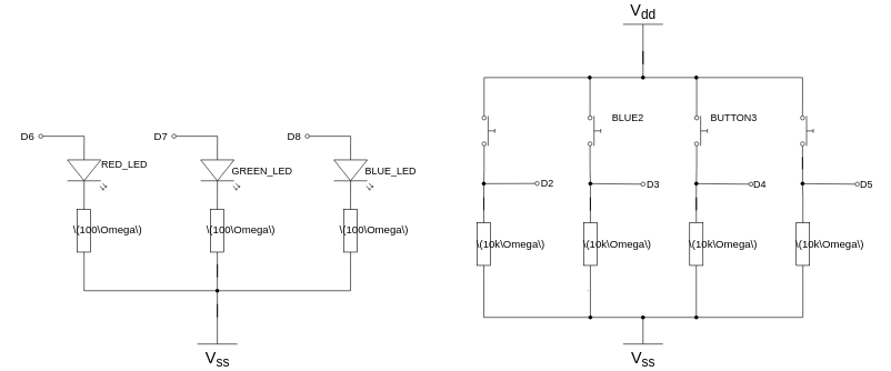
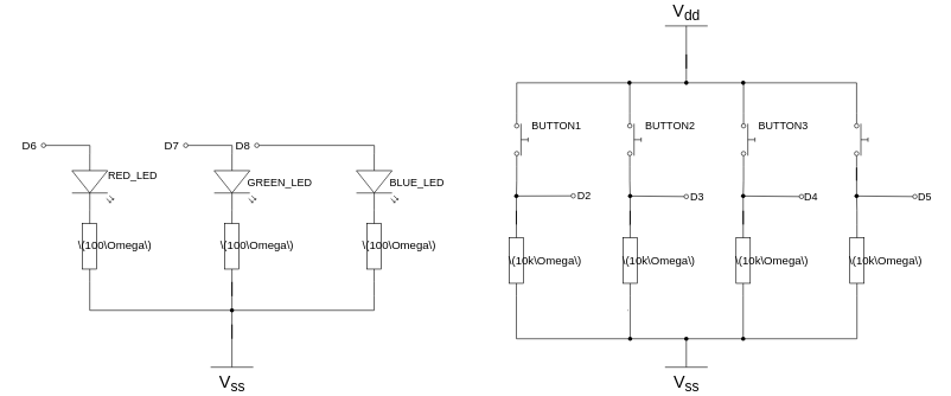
  <mxCell id="0" />
  <mxCell id="1" parent="0" />
  <mxCell id="2" style="edgeStyle=orthogonalEdgeStyle;rounded=0;orthogonalLoop=1;jettySize=auto;html=1;exitX=1;exitY=0.57;exitDx=0;exitDy=0;exitPerimeter=0;entryX=0;entryY=0.5;entryDx=0;entryDy=0;entryPerimeter=0;endArrow=none;endFill=0;" parent="1" source="4" target="6" edge="1"><mxGeometry relative="1" as="geometry" /></mxCell>
  <mxCell id="3" style="edgeStyle=orthogonalEdgeStyle;rounded=0;orthogonalLoop=1;jettySize=auto;html=1;exitX=0;exitY=0.57;exitDx=0;exitDy=0;exitPerimeter=0;entryX=1;entryY=0.5;entryDx=0;entryDy=0;entryPerimeter=0;fontSize=21;endArrow=oval;endFill=0;" parent="1" source="4" target="7" edge="1"><mxGeometry relative="1" as="geometry"><Array as="points"><mxPoint x="125" y="188" /></Array></mxGeometry></mxCell>
  <mxCell id="4" value="" style="verticalLabelPosition=bottom;shadow=0;dashed=0;align=center;html=1;verticalAlign=top;shape=mxgraph.electrical.opto_electronics.led_2;pointerEvents=1;rotation=90;" parent="1" vertex="1"><mxGeometry x="90" y="210" width="78.5" height="58.5" as="geometry" /></mxCell>
  <mxCell id="5" style="edgeStyle=orthogonalEdgeStyle;rounded=0;orthogonalLoop=1;jettySize=auto;html=1;exitX=1;exitY=0.5;exitDx=0;exitDy=0;exitPerimeter=0;endArrow=none;endFill=0;strokeWidth=1;" parent="1" source="6" target="47" edge="1"><mxGeometry relative="1" as="geometry"><Array as="points"><mxPoint x="125" y="420" /></Array></mxGeometry></mxCell>
  <mxCell id="6" value="" style="pointerEvents=1;verticalLabelPosition=bottom;shadow=0;dashed=0;align=center;html=1;verticalAlign=top;shape=mxgraph.electrical.resistors.resistor_1;rotation=90;" parent="1" vertex="1"><mxGeometry x="75" y="320" width="100" height="20" as="geometry" /></mxCell>
  <mxCell id="7" value="D6" style="text;html=1;align=center;verticalAlign=middle;resizable=0;points=[];autosize=1;strokeColor=none;fillColor=none;fontSize=16;" parent="1" vertex="1"><mxGeometry x="20" y="178" width="40" height="20" as="geometry" /></mxCell>
  <mxCell id="8" style="edgeStyle=orthogonalEdgeStyle;rounded=0;orthogonalLoop=1;jettySize=auto;html=1;exitX=0.5;exitY=1;exitDx=0;exitDy=0;exitPerimeter=0;endArrow=none;endFill=0;strokeWidth=1;" parent="1" source="9" target="47" edge="1"><mxGeometry relative="1" as="geometry" /></mxCell>
  <mxCell id="9" value="V&lt;sub&gt;ss&lt;/sub&gt;" style="pointerEvents=1;verticalLabelPosition=bottom;shadow=0;dashed=0;align=center;html=1;verticalAlign=top;shape=mxgraph.electrical.signal_sources.vss2;fontSize=24;flipV=1;" parent="1" vertex="1"><mxGeometry x="295" y="460" width="60" height="40" as="geometry" /></mxCell>
  <mxCell id="10" value="\(100\Omega\)" style="text;html=1;align=center;verticalAlign=middle;resizable=0;points=[];autosize=1;strokeColor=none;fillColor=none;fontSize=16;" parent="1" vertex="1"><mxGeometry x="100" y="319.25" width="120" height="20" as="geometry" /></mxCell>
  <mxCell id="11" value="RED_LED" style="text;html=1;align=center;verticalAlign=middle;resizable=0;points=[];autosize=1;strokeColor=none;fillColor=none;fontSize=15;" parent="1" vertex="1"><mxGeometry x="145" y="219.25" width="80" height="20" as="geometry" /></mxCell>
  <mxCell id="12" style="edgeStyle=orthogonalEdgeStyle;rounded=0;orthogonalLoop=1;jettySize=auto;html=1;exitX=1;exitY=0.57;exitDx=0;exitDy=0;exitPerimeter=0;entryX=0;entryY=0.5;entryDx=0;entryDy=0;entryPerimeter=0;endArrow=none;endFill=0;" parent="1" source="14" target="16" edge="1"><mxGeometry relative="1" as="geometry" /></mxCell>
  <mxCell id="13" style="edgeStyle=orthogonalEdgeStyle;rounded=0;orthogonalLoop=1;jettySize=auto;html=1;exitX=0;exitY=0.57;exitDx=0;exitDy=0;exitPerimeter=0;entryX=1;entryY=0.5;entryDx=0;entryDy=0;entryPerimeter=0;fontSize=21;endArrow=oval;endFill=0;" parent="1" source="14" target="17" edge="1"><mxGeometry relative="1" as="geometry"><Array as="points"><mxPoint x="325" y="188" /></Array></mxGeometry></mxCell>
  <mxCell id="14" value="" style="verticalLabelPosition=bottom;shadow=0;dashed=0;align=center;html=1;verticalAlign=top;shape=mxgraph.electrical.opto_electronics.led_2;pointerEvents=1;rotation=90;" parent="1" vertex="1"><mxGeometry x="290" y="210" width="78.5" height="58.5" as="geometry" /></mxCell>
  <mxCell id="15" style="edgeStyle=orthogonalEdgeStyle;rounded=0;orthogonalLoop=1;jettySize=auto;html=1;exitX=1;exitY=0.5;exitDx=0;exitDy=0;exitPerimeter=0;endArrow=none;endFill=0;strokeWidth=1;" parent="1" source="16" target="47" edge="1"><mxGeometry relative="1" as="geometry" /></mxCell>
  <mxCell id="16" value="" style="pointerEvents=1;verticalLabelPosition=bottom;shadow=0;dashed=0;align=center;html=1;verticalAlign=top;shape=mxgraph.electrical.resistors.resistor_1;rotation=90;" parent="1" vertex="1"><mxGeometry x="275" y="320" width="100" height="20" as="geometry" /></mxCell>
  <mxCell id="17" value="D7" style="text;html=1;align=center;verticalAlign=middle;resizable=0;points=[];autosize=1;strokeColor=none;fillColor=none;fontSize=16;" parent="1" vertex="1"><mxGeometry x="220" y="178" width="40" height="20" as="geometry" /></mxCell>
  <mxCell id="18" value="\(100\Omega\)" style="text;html=1;align=center;verticalAlign=middle;resizable=0;points=[];autosize=1;strokeColor=none;fillColor=none;fontSize=16;" parent="1" vertex="1"><mxGeometry x="300" y="319.25" width="120" height="20" as="geometry" /></mxCell>
  <mxCell id="19" value="GREEN_LED" style="text;html=1;align=center;verticalAlign=middle;resizable=0;points=[];autosize=1;strokeColor=none;fillColor=none;fontSize=15;" parent="1" vertex="1"><mxGeometry x="337" y="229.25" width="110" height="20" as="geometry" /></mxCell>
  <mxCell id="20" style="edgeStyle=orthogonalEdgeStyle;rounded=0;orthogonalLoop=1;jettySize=auto;html=1;exitX=1;exitY=0.57;exitDx=0;exitDy=0;exitPerimeter=0;entryX=0;entryY=0.5;entryDx=0;entryDy=0;entryPerimeter=0;endArrow=none;endFill=0;" parent="1" source="22" target="25" edge="1"><mxGeometry relative="1" as="geometry" /></mxCell>
  <mxCell id="21" style="edgeStyle=orthogonalEdgeStyle;rounded=0;orthogonalLoop=1;jettySize=auto;html=1;exitX=0;exitY=0.57;exitDx=0;exitDy=0;exitPerimeter=0;entryX=1;entryY=0.5;entryDx=0;entryDy=0;entryPerimeter=0;fontSize=21;endArrow=oval;endFill=0;" parent="1" source="22" target="26" edge="1"><mxGeometry relative="1" as="geometry"><Array as="points"><mxPoint x="525" y="188" /></Array></mxGeometry></mxCell>
  <mxCell id="22" value="" style="verticalLabelPosition=bottom;shadow=0;dashed=0;align=center;html=1;verticalAlign=top;shape=mxgraph.electrical.opto_electronics.led_2;pointerEvents=1;rotation=90;" parent="1" vertex="1"><mxGeometry x="490" y="210" width="78.5" height="58.5" as="geometry" /></mxCell>
  <mxCell id="23" style="edgeStyle=orthogonalEdgeStyle;rounded=0;orthogonalLoop=1;jettySize=auto;html=1;exitDx=0;exitDy=0;exitPerimeter=0;endArrow=none;endFill=0;startArrow=none;" parent="1" edge="1"><mxGeometry relative="1" as="geometry"><mxPoint x="525" y="420" as="targetPoint" /><mxPoint x="525" y="420" as="sourcePoint" /></mxGeometry></mxCell>
  <mxCell id="24" style="edgeStyle=orthogonalEdgeStyle;rounded=0;orthogonalLoop=1;jettySize=auto;html=1;exitX=1;exitY=0.5;exitDx=0;exitDy=0;exitPerimeter=0;entryX=0.425;entryY=0.625;entryDx=0;entryDy=0;entryPerimeter=0;endArrow=none;endFill=0;strokeWidth=1;" parent="1" source="25" edge="1"><mxGeometry relative="1" as="geometry"><mxPoint x="525" y="420" as="targetPoint" /></mxGeometry></mxCell>
  <mxCell id="25" value="" style="pointerEvents=1;verticalLabelPosition=bottom;shadow=0;dashed=0;align=center;html=1;verticalAlign=top;shape=mxgraph.electrical.resistors.resistor_1;rotation=90;" parent="1" vertex="1"><mxGeometry x="475" y="320" width="100" height="20" as="geometry" /></mxCell>
- <mxCell id="26" value="D8" style="text;html=1;align=center;verticalAlign=middle;resizable=0;points=[];autosize=1;strokeColor=none;fillColor=none;fontSize=16;" parent="1" vertex="1"><mxGeometry x="420" y="178" width="40" height="20" as="geometry" /></mxCell>
+ <mxCell id="26" value="D8" style="text;html=1;align=center;verticalAlign=middle;resizable=0;points=[];autosize=1;strokeColor=none;fillColor=none;fontSize=16;" parent="1" vertex="1"><mxGeometry x="320" y="178" width="40" height="20" as="geometry" /></mxCell>
  <mxCell id="27" value="\(100\Omega\)" style="text;html=1;align=center;verticalAlign=middle;resizable=0;points=[];autosize=1;strokeColor=none;fillColor=none;fontSize=16;" parent="1" vertex="1"><mxGeometry x="500" y="319.25" width="120" height="20" as="geometry" /></mxCell>
  <mxCell id="28" value="BLUE_LED" style="text;html=1;align=center;verticalAlign=middle;resizable=0;points=[];autosize=1;strokeColor=none;fillColor=none;fontSize=15;" parent="1" vertex="1"><mxGeometry x="540" y="229.25" width="90" height="20" as="geometry" /></mxCell>
  <mxCell id="29" style="edgeStyle=orthogonalEdgeStyle;rounded=0;orthogonalLoop=1;jettySize=auto;html=1;exitX=0;exitY=0.5;exitDx=0;exitDy=0;exitPerimeter=0;endArrow=none;endFill=0;" edge="1" parent="1" source="31" target="53"><mxGeometry relative="1" as="geometry" /></mxCell>
  <mxCell id="30" style="edgeStyle=orthogonalEdgeStyle;rounded=0;orthogonalLoop=1;jettySize=auto;html=1;exitX=1;exitY=0.5;exitDx=0;exitDy=0;exitPerimeter=0;entryX=0.603;entryY=0.446;entryDx=0;entryDy=0;entryPerimeter=0;endArrow=none;endFill=0;" edge="1" parent="1" source="31" target="63"><mxGeometry relative="1" as="geometry" /></mxCell>
  <mxCell id="31" value="" style="pointerEvents=1;verticalLabelPosition=bottom;shadow=0;dashed=0;align=center;html=1;verticalAlign=top;shape=mxgraph.electrical.resistors.resistor_1;rotation=90;" parent="1" vertex="1"><mxGeometry x="994" y="340" width="100" height="20" as="geometry" /></mxCell>
  <mxCell id="32" style="edgeStyle=orthogonalEdgeStyle;rounded=0;orthogonalLoop=1;jettySize=auto;html=1;exitX=0;exitY=0.5;exitDx=0;exitDy=0;exitPerimeter=0;entryX=0.475;entryY=0.6;entryDx=0;entryDy=0;entryPerimeter=0;endArrow=none;endFill=0;strokeWidth=1;" parent="1" source="35" edge="1"><mxGeometry relative="1" as="geometry"><mxPoint x="884" y="300" as="targetPoint" /></mxGeometry></mxCell>
  <mxCell id="33" style="edgeStyle=orthogonalEdgeStyle;rounded=0;orthogonalLoop=1;jettySize=auto;html=1;endArrow=none;endFill=0;" edge="1" parent="1" source="35" target="79"><mxGeometry relative="1" as="geometry" /></mxCell>
  <mxCell id="34" style="edgeStyle=orthogonalEdgeStyle;rounded=0;orthogonalLoop=1;jettySize=auto;html=1;exitX=1;exitY=0.5;exitDx=0;exitDy=0;exitPerimeter=0;endArrow=none;endFill=0;" edge="1" parent="1" source="35" target="88"><mxGeometry relative="1" as="geometry" /></mxCell>
  <mxCell id="35" value="" style="pointerEvents=1;verticalLabelPosition=bottom;shadow=0;dashed=0;align=center;html=1;verticalAlign=top;shape=mxgraph.electrical.resistors.resistor_1;rotation=90;" parent="1" vertex="1"><mxGeometry x="835" y="340" width="100" height="20" as="geometry" /></mxCell>
  <mxCell id="36" style="edgeStyle=orthogonalEdgeStyle;rounded=0;orthogonalLoop=1;jettySize=auto;html=1;exitX=0;exitY=0.5;exitDx=0;exitDy=0;exitPerimeter=0;endArrow=none;endFill=0;" edge="1" parent="1" source="38" target="49"><mxGeometry relative="1" as="geometry" /></mxCell>
  <mxCell id="37" style="edgeStyle=orthogonalEdgeStyle;rounded=0;orthogonalLoop=1;jettySize=auto;html=1;exitX=1;exitY=0.5;exitDx=0;exitDy=0;exitPerimeter=0;entryX=0.458;entryY=0.446;entryDx=0;entryDy=0;entryPerimeter=0;endArrow=none;endFill=0;" edge="1" parent="1" source="38" target="88"><mxGeometry relative="1" as="geometry"><Array as="points"><mxPoint x="725" y="460" /></Array></mxGeometry></mxCell>
  <mxCell id="38" value="" style="pointerEvents=1;verticalLabelPosition=bottom;shadow=0;dashed=0;align=center;html=1;verticalAlign=top;shape=mxgraph.electrical.resistors.resistor_1;rotation=90;" parent="1" vertex="1"><mxGeometry x="675" y="340" width="100" height="20" as="geometry" /></mxCell>
  <mxCell id="39" style="edgeStyle=orthogonalEdgeStyle;rounded=0;orthogonalLoop=1;jettySize=auto;html=1;exitX=0.5;exitY=0;exitDx=0;exitDy=0;exitPerimeter=0;endArrow=none;endFill=0;strokeWidth=1;" parent="1" source="40" target="87" edge="1"><mxGeometry relative="1" as="geometry" /></mxCell>
  <mxCell id="40" value="V&lt;sub&gt;dd&lt;/sub&gt;" style="verticalLabelPosition=top;verticalAlign=bottom;shape=mxgraph.electrical.signal_sources.vdd;shadow=0;dashed=0;align=center;strokeWidth=1;fontSize=24;html=1;flipV=1;" parent="1" vertex="1"><mxGeometry x="934" y="20" width="60" height="40" as="geometry" /></mxCell>
  <mxCell id="41" value="\(10k\Omega\)" style="text;html=1;align=center;verticalAlign=middle;resizable=0;points=[];autosize=1;strokeColor=none;fillColor=none;fontSize=16;" parent="1" vertex="1"><mxGeometry x="705" y="340" width="120" height="20" as="geometry" /></mxCell>
  <mxCell id="42" value="\(10k\Omega\)" style="text;html=1;align=center;verticalAlign=middle;resizable=0;points=[];autosize=1;strokeColor=none;fillColor=none;fontSize=16;" parent="1" vertex="1"><mxGeometry x="865" y="340" width="120" height="20" as="geometry" /></mxCell>
  <mxCell id="43" value="\(10k\Omega\)" style="text;html=1;align=center;verticalAlign=middle;resizable=0;points=[];autosize=1;strokeColor=none;fillColor=none;fontSize=16;" parent="1" vertex="1"><mxGeometry x="1024" y="340" width="120" height="20" as="geometry" /></mxCell>
  <mxCell id="44" value="D2" style="text;html=1;align=center;verticalAlign=middle;resizable=0;points=[];autosize=1;strokeColor=none;fillColor=none;fontSize=15;" parent="1" vertex="1"><mxGeometry x="805" y="249.25" width="30" height="20" as="geometry" /></mxCell>
  <mxCell id="45" value="D3" style="text;html=1;align=center;verticalAlign=middle;resizable=0;points=[];autosize=1;strokeColor=none;fillColor=none;fontSize=15;" parent="1" vertex="1"><mxGeometry x="964" y="250" width="30" height="20" as="geometry" /></mxCell>
  <mxCell id="46" value="D4" style="text;html=1;align=center;verticalAlign=middle;resizable=0;points=[];autosize=1;strokeColor=none;fillColor=none;fontSize=15;" parent="1" vertex="1"><mxGeometry x="1124" y="250" width="30" height="20" as="geometry" /></mxCell>
  <mxCell id="47" value="" style="shape=waypoint;sketch=0;fillStyle=solid;size=6;pointerEvents=1;points=[];fillColor=none;resizable=0;rotatable=0;perimeter=centerPerimeter;snapToPoint=1;" parent="1" vertex="1"><mxGeometry x="305" y="400" width="40" height="40" as="geometry" /></mxCell>
  <mxCell id="48" style="edgeStyle=orthogonalEdgeStyle;rounded=0;orthogonalLoop=1;jettySize=auto;html=1;endArrow=none;endFill=0;" edge="1" parent="1" source="49"><mxGeometry relative="1" as="geometry"><mxPoint x="725" y="259.25" as="targetPoint" /></mxGeometry></mxCell>
  <mxCell id="49" value="" style="shape=waypoint;sketch=0;fillStyle=solid;size=6;pointerEvents=1;points=[];fillColor=none;resizable=0;rotatable=0;perimeter=centerPerimeter;snapToPoint=1;" parent="1" vertex="1"><mxGeometry x="705" y="239.25" width="40" height="40" as="geometry" /></mxCell>
  <mxCell id="50" value="" style="endArrow=none;html=1;rounded=0;strokeWidth=1;exitX=0.575;exitY=0.35;exitDx=0;exitDy=0;exitPerimeter=0;" parent="1" target="47" edge="1"><mxGeometry width="50" height="50" relative="1" as="geometry"><mxPoint x="525" y="420" as="sourcePoint" /><mxPoint x="565" y="220" as="targetPoint" /></mxGeometry></mxCell>
  <mxCell id="51" value="" style="shape=waypoint;sketch=0;fillStyle=solid;size=6;pointerEvents=1;points=[];fillColor=none;resizable=0;rotatable=0;perimeter=centerPerimeter;snapToPoint=1;" parent="1" vertex="1"><mxGeometry x="864" y="80" width="40" height="40" as="geometry" /></mxCell>
  <mxCell id="52" value="" style="endArrow=oval;html=1;rounded=0;strokeWidth=1;entryX=0;entryY=0.488;entryDx=0;entryDy=0;entryPerimeter=0;endFill=0;" parent="1" source="49" target="44" edge="1"><mxGeometry width="50" height="50" relative="1" as="geometry"><mxPoint x="515" y="270" as="sourcePoint" /><mxPoint x="565" y="220" as="targetPoint" /></mxGeometry></mxCell>
  <mxCell id="53" value="" style="shape=waypoint;sketch=0;fillStyle=solid;size=6;pointerEvents=1;points=[];fillColor=none;resizable=0;rotatable=0;perimeter=centerPerimeter;snapToPoint=1;" parent="1" vertex="1"><mxGeometry x="1024" y="239.25" width="40" height="40" as="geometry" /></mxCell>
  <mxCell id="54" value="" style="endArrow=oval;html=1;rounded=0;strokeWidth=1;endFill=0;startArrow=none;" parent="1" source="79" edge="1"><mxGeometry width="50" height="50" relative="1" as="geometry"><mxPoint x="884" y="259.25" as="sourcePoint" /><mxPoint x="964" y="260" as="targetPoint" /></mxGeometry></mxCell>
  <mxCell id="55" value="" style="endArrow=oval;html=1;rounded=0;strokeWidth=1;entryX=0.067;entryY=0.5;entryDx=0;entryDy=0;entryPerimeter=0;exitX=0.425;exitY=0.544;exitDx=0;exitDy=0;exitPerimeter=0;endFill=0;" parent="1" source="53" target="46" edge="1"><mxGeometry width="50" height="50" relative="1" as="geometry"><mxPoint x="969" y="279.25" as="sourcePoint" /><mxPoint x="1119" y="279.25" as="targetPoint" /></mxGeometry></mxCell>
  <mxCell id="56" style="edgeStyle=orthogonalEdgeStyle;rounded=0;orthogonalLoop=1;jettySize=auto;html=1;exitX=0;exitY=0.5;exitDx=0;exitDy=0;exitPerimeter=0;endArrow=none;endFill=0;" edge="1" parent="1" source="58" target="61"><mxGeometry relative="1" as="geometry" /></mxCell>
  <mxCell id="57" style="edgeStyle=orthogonalEdgeStyle;rounded=0;orthogonalLoop=1;jettySize=auto;html=1;exitX=1;exitY=0.5;exitDx=0;exitDy=0;exitPerimeter=0;endArrow=none;endFill=0;" edge="1" parent="1" source="58" target="63"><mxGeometry relative="1" as="geometry"><Array as="points"><mxPoint x="1204" y="460" /></Array></mxGeometry></mxCell>
  <mxCell id="58" value="" style="pointerEvents=1;verticalLabelPosition=bottom;shadow=0;dashed=0;align=center;html=1;verticalAlign=top;shape=mxgraph.electrical.resistors.resistor_1;rotation=90;" parent="1" vertex="1"><mxGeometry x="1154" y="340" width="100" height="20" as="geometry" /></mxCell>
  <mxCell id="59" value="\(10k\Omega\)" style="text;html=1;align=center;verticalAlign=middle;resizable=0;points=[];autosize=1;strokeColor=none;fillColor=none;fontSize=16;" parent="1" vertex="1"><mxGeometry x="1183.5" y="340" width="120" height="20" as="geometry" /></mxCell>
  <mxCell id="60" value="D5" style="text;html=1;align=center;verticalAlign=middle;resizable=0;points=[];autosize=1;strokeColor=none;fillColor=none;fontSize=15;" parent="1" vertex="1"><mxGeometry x="1283.5" y="250" width="30" height="20" as="geometry" /></mxCell>
  <mxCell id="61" value="" style="shape=waypoint;sketch=0;fillStyle=solid;size=6;pointerEvents=1;points=[];fillColor=none;resizable=0;rotatable=0;perimeter=centerPerimeter;snapToPoint=1;" parent="1" vertex="1"><mxGeometry x="1183.5" y="239.25" width="40" height="40" as="geometry" /></mxCell>
  <mxCell id="62" value="" style="endArrow=oval;html=1;rounded=0;strokeWidth=1;entryX=0.067;entryY=0.5;entryDx=0;entryDy=0;entryPerimeter=0;exitX=0.425;exitY=0.544;exitDx=0;exitDy=0;exitPerimeter=0;endFill=0;" parent="1" source="61" target="60" edge="1"><mxGeometry width="50" height="50" relative="1" as="geometry"><mxPoint x="1128.5" y="279.25" as="sourcePoint" /><mxPoint x="1278.5" y="279.25" as="targetPoint" /></mxGeometry></mxCell>
  <mxCell id="63" value="" style="shape=waypoint;sketch=0;fillStyle=solid;size=6;pointerEvents=1;points=[];fillColor=none;resizable=0;rotatable=0;perimeter=centerPerimeter;snapToPoint=1;" parent="1" vertex="1"><mxGeometry x="1024" y="440" width="40" height="40" as="geometry" /></mxCell>
  <mxCell id="64" value="" style="shape=waypoint;sketch=0;fillStyle=solid;size=6;pointerEvents=1;points=[];fillColor=none;resizable=0;rotatable=0;perimeter=centerPerimeter;snapToPoint=1;" parent="1" vertex="1"><mxGeometry x="1024" y="80" width="40" height="40" as="geometry" /></mxCell>
- <mxCell id="66" value="BLUE2" style="text;html=1;align=center;verticalAlign=middle;resizable=0;points=[];autosize=1;strokeColor=none;fillColor=none;fontSize=15;" parent="1" vertex="1"><mxGeometry x="896" y="150" width="90" height="20" as="geometry" /></mxCell>
+ <mxCell id="65" value="BUTTON1" style="text;html=1;align=center;verticalAlign=middle;resizable=0;points=[];autosize=1;strokeColor=none;fillColor=none;fontSize=15;" parent="1" vertex="1"><mxGeometry x="736" y="150" width="90" height="20" as="geometry" /></mxCell>
+ <mxCell id="66" value="BUTTON2" style="text;html=1;align=center;verticalAlign=middle;resizable=0;points=[];autosize=1;strokeColor=none;fillColor=none;fontSize=15;" parent="1" vertex="1"><mxGeometry x="896" y="150" width="90" height="20" as="geometry" /></mxCell>
  <mxCell id="67" style="edgeStyle=orthogonalEdgeStyle;rounded=0;orthogonalLoop=1;jettySize=auto;html=1;exitX=1;exitY=0.8;exitDx=0;exitDy=0;endArrow=none;endFill=0;" edge="1" parent="1" source="69" target="49"><mxGeometry relative="1" as="geometry" /></mxCell>
  <mxCell id="68" style="edgeStyle=orthogonalEdgeStyle;rounded=0;orthogonalLoop=1;jettySize=auto;html=1;exitX=0;exitY=0.8;exitDx=0;exitDy=0;endArrow=none;endFill=0;" edge="1" parent="1" source="69" target="51"><mxGeometry relative="1" as="geometry"><Array as="points"><mxPoint x="726" y="100" /></Array></mxGeometry></mxCell>
  <mxCell id="69" value="" style="shape=mxgraph.electrical.electro-mechanical.pushbutton;aspect=fixed;elSwitchState=off;rotation=90;" parent="1" vertex="1"><mxGeometry x="694" y="170" width="75" height="20" as="geometry" /></mxCell>
  <mxCell id="70" style="edgeStyle=orthogonalEdgeStyle;rounded=0;orthogonalLoop=1;jettySize=auto;html=1;exitX=1;exitY=0.8;exitDx=0;exitDy=0;endArrow=none;endFill=0;" edge="1" parent="1" source="72" target="79"><mxGeometry relative="1" as="geometry" /></mxCell>
  <mxCell id="71" style="edgeStyle=orthogonalEdgeStyle;rounded=0;orthogonalLoop=1;jettySize=auto;html=1;exitX=0;exitY=0.8;exitDx=0;exitDy=0;endArrow=none;endFill=0;" edge="1" parent="1" source="72" target="87"><mxGeometry relative="1" as="geometry"><Array as="points"><mxPoint x="885" y="100" /></Array></mxGeometry></mxCell>
  <mxCell id="72" value="" style="shape=mxgraph.electrical.electro-mechanical.pushbutton;aspect=fixed;elSwitchState=off;rotation=90;" parent="1" vertex="1"><mxGeometry x="853" y="170" width="75" height="20" as="geometry" /></mxCell>
  <mxCell id="73" style="edgeStyle=orthogonalEdgeStyle;rounded=0;orthogonalLoop=1;jettySize=auto;html=1;exitX=1;exitY=0.8;exitDx=0;exitDy=0;endArrow=none;endFill=0;" edge="1" parent="1" source="75" target="53"><mxGeometry relative="1" as="geometry" /></mxCell>
  <mxCell id="74" style="edgeStyle=orthogonalEdgeStyle;rounded=0;orthogonalLoop=1;jettySize=auto;html=1;exitX=0;exitY=0.8;exitDx=0;exitDy=0;endArrow=none;endFill=0;entryX=0.625;entryY=0.55;entryDx=0;entryDy=0;entryPerimeter=0;" edge="1" parent="1" source="75" target="87"><mxGeometry relative="1" as="geometry"><Array as="points"><mxPoint x="1045" y="100" /></Array></mxGeometry></mxCell>
  <mxCell id="75" value="" style="shape=mxgraph.electrical.electro-mechanical.pushbutton;aspect=fixed;elSwitchState=off;rotation=90;" parent="1" vertex="1"><mxGeometry x="1013" y="170" width="75" height="20" as="geometry" /></mxCell>
  <mxCell id="76" style="edgeStyle=orthogonalEdgeStyle;rounded=0;orthogonalLoop=1;jettySize=auto;html=1;exitX=1;exitY=0.8;exitDx=0;exitDy=0;endArrow=none;endFill=0;" edge="1" parent="1" source="78" target="61"><mxGeometry relative="1" as="geometry" /></mxCell>
  <mxCell id="77" style="edgeStyle=orthogonalEdgeStyle;rounded=0;orthogonalLoop=1;jettySize=auto;html=1;exitX=0;exitY=0.8;exitDx=0;exitDy=0;endArrow=none;endFill=0;" edge="1" parent="1" source="78"><mxGeometry relative="1" as="geometry"><mxPoint x="1045" y="100" as="targetPoint" /><Array as="points"><mxPoint x="1204" y="100" /></Array></mxGeometry></mxCell>
  <mxCell id="78" value="" style="shape=mxgraph.electrical.electro-mechanical.pushbutton;aspect=fixed;elSwitchState=off;rotation=90;" parent="1" vertex="1"><mxGeometry x="1172" y="170" width="75" height="20" as="geometry" /></mxCell>
  <mxCell id="79" value="" style="shape=waypoint;sketch=0;fillStyle=solid;size=6;pointerEvents=1;points=[];fillColor=none;resizable=0;rotatable=0;perimeter=centerPerimeter;snapToPoint=1;" parent="1" vertex="1"><mxGeometry x="865" y="239.25" width="40" height="40" as="geometry" /></mxCell>
  <mxCell id="80" value="" style="endArrow=none;html=1;rounded=0;strokeWidth=1;endFill=0;" parent="1" target="79" edge="1"><mxGeometry width="50" height="50" relative="1" as="geometry"><mxPoint x="884" y="259.25" as="sourcePoint" /><mxPoint x="964" y="260" as="targetPoint" /></mxGeometry></mxCell>
  <mxCell id="81" value="BUTTON3" style="text;html=1;align=center;verticalAlign=middle;resizable=0;points=[];autosize=1;strokeColor=none;fillColor=none;fontSize=15;" parent="1" vertex="1"><mxGeometry x="1055" y="150" width="90" height="20" as="geometry" /></mxCell>
  <mxCell id="82" style="edgeStyle=orthogonalEdgeStyle;rounded=0;orthogonalLoop=1;jettySize=auto;html=1;exitX=0.5;exitY=1;exitDx=0;exitDy=0;exitPerimeter=0;entryX=0.55;entryY=1.05;entryDx=0;entryDy=0;entryPerimeter=0;endArrow=none;endFill=0;strokeWidth=1;" parent="1" source="83" target="84" edge="1"><mxGeometry relative="1" as="geometry" /></mxCell>
  <mxCell id="83" value="V&lt;sub&gt;ss&lt;/sub&gt;" style="pointerEvents=1;verticalLabelPosition=bottom;shadow=0;dashed=0;align=center;html=1;verticalAlign=top;shape=mxgraph.electrical.signal_sources.vss2;fontSize=24;flipV=1;" parent="1" vertex="1"><mxGeometry x="934" y="460" width="60" height="40" as="geometry" /></mxCell>
  <mxCell id="84" value="" style="shape=waypoint;sketch=0;fillStyle=solid;size=6;pointerEvents=1;points=[];fillColor=none;resizable=0;rotatable=0;perimeter=centerPerimeter;snapToPoint=1;" parent="1" vertex="1"><mxGeometry x="944" y="440" width="40" height="40" as="geometry" /></mxCell>
  <mxCell id="85" value="" style="endArrow=none;html=1;rounded=0;strokeWidth=1;entryX=1.15;entryY=0.2;entryDx=0;entryDy=0;entryPerimeter=0;startArrow=none;" parent="1" source="88" edge="1"><mxGeometry width="50" height="50" relative="1" as="geometry"><mxPoint x="884" y="460" as="sourcePoint" /><mxPoint x="964" y="460" as="targetPoint" /></mxGeometry></mxCell>
  <mxCell id="86" value="" style="endArrow=none;html=1;rounded=0;strokeWidth=1;" parent="1" source="84" target="63" edge="1"><mxGeometry width="50" height="50" relative="1" as="geometry"><mxPoint x="995" y="500" as="sourcePoint" /><mxPoint x="1045" y="450" as="targetPoint" /></mxGeometry></mxCell>
  <mxCell id="87" value="" style="shape=waypoint;sketch=0;fillStyle=solid;size=6;pointerEvents=1;points=[];fillColor=none;resizable=0;rotatable=0;perimeter=centerPerimeter;snapToPoint=1;" parent="1" vertex="1"><mxGeometry x="944" y="80" width="40" height="40" as="geometry" /></mxCell>
  <mxCell id="88" value="" style="shape=waypoint;sketch=0;fillStyle=solid;size=6;pointerEvents=1;points=[];fillColor=none;resizable=0;rotatable=0;perimeter=centerPerimeter;snapToPoint=1;" parent="1" vertex="1"><mxGeometry x="865" y="440" width="40" height="40" as="geometry" /></mxCell>
  <mxCell id="89" value="" style="endArrow=none;html=1;rounded=0;strokeWidth=1;entryDx=0;entryDy=0;entryPerimeter=0;" edge="1" parent="1"><mxGeometry width="50" height="50" relative="1" as="geometry"><mxPoint x="881" y="420" as="sourcePoint" /><mxPoint x="882" y="420" as="targetPoint" /></mxGeometry></mxCell>
